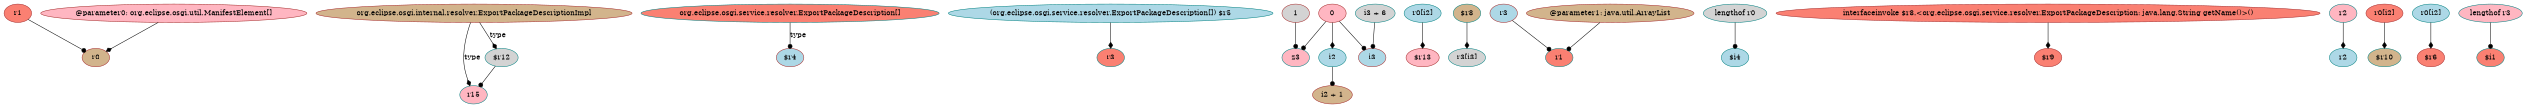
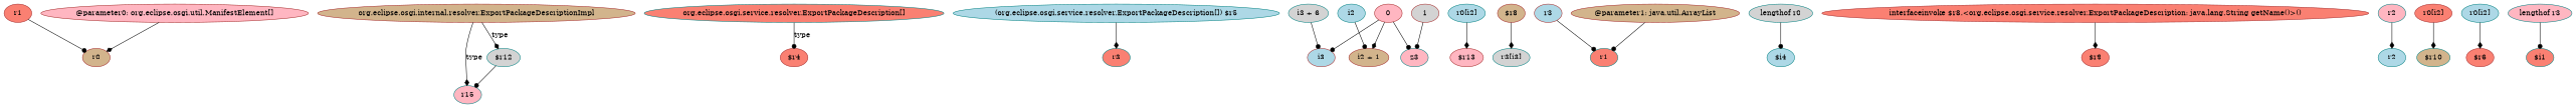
  digraph {
    node [color=teal fillcolor=salmon style=filled]
    edge [arrowhead=dot]
    n1 [color=brown label=r1]
    n2 [color=brown fillcolor=tan label=r0]
    n3 [color=brown fillcolor=tan label="org.eclipse.osgi.internal.resolver.ExportPackageDescriptionImpl"]
    n4 [fillcolor=lightpink label=r15]
    n5 [fillcolor=lightgrey label="$r12"]
    n6 [label="org.eclipse.osgi.service.resolver.ExportPackageDescription[]"]
-   n7 [color=brown fillcolor=lightblue label="$r4"]
+   n7 [color=brown label="$r4"]
    n8 [fillcolor=lightblue label="(org.eclipse.osgi.service.resolver.ExportPackageDescription[]) $r5"]
    n9 [label=r3]
    n10 [color=brown fillcolor=lightpink label="@parameter0: org.eclipse.osgi.util.ManifestElement[]"]
    n11 [color=brown fillcolor=lightpink label=0]
    n12 [fillcolor=lightblue label=i2]
    n13 [color=brown fillcolor=lightblue label=i3]
    n14 [fillcolor=lightpink label=z3]
    n15 [color=brown fillcolor=tan label="i2 + 1"]
    n16 [fillcolor=lightblue label="r0[i2]"]
    n17 [color=brown fillcolor=lightpink label="$r13"]
    n18 [fillcolor=lightgrey label="r3[i3]"]
-   n19 [fillcolor=tan label="$r8"]
+   n19 [color=brown fillcolor=tan label="$r8"]
    n20 [color=brown fillcolor=lightblue label=r3]
    n21 [label=r1]
    n22 [fillcolor=lightgrey label="lengthof r0"]
    n23 [fillcolor=lightblue label="$i4"]
    n24 [color=brown label="interfaceinvoke $r8.<org.eclipse.osgi.service.resolver.ExportPackageDescription: java.lang.String getName()>()"]
    n25 [color=brown label="$r9"]
    n26 [fillcolor=lightpink label=r2]
    n27 [fillcolor=lightblue label=r2]
    n28 [fillcolor=lightgrey label="i3 + 6"]
    n29 [color=brown fillcolor=lightgrey label=1]
    n30 [color=brown label="r0[i2]"]
    n31 [fillcolor=tan label="$r10"]
    n32 [fillcolor=lightblue label="r0[i2]"]
    n33 [color=brown label="$r6"]
    n34 [fillcolor=lightpink label="lengthof r3"]
    n35 [label="$i1"]
    n36 [color=brown fillcolor=tan label="@parameter1: java.util.ArrayList"]
    n1 -> n2
    n3 -> n4 [arrowhead=diamond label=type]
    n3 -> n5 [arrowhead=diamond label=type]
    n5 -> n4
    n6 -> n7 [label=type]
    n8 -> n9 [arrowhead=diamond]
    n10 -> n2 [arrowhead=diamond]
-   n11 -> n12 [arrowhead=diamond]
+   n11 -> n15 [arrowhead=diamond]
    n11 -> n13
    n11 -> n14
    n12 -> n15
    n16 -> n17 [arrowhead=diamond]
    n19 -> n18 [arrowhead=diamond]
    n20 -> n21
    n22 -> n23
    n24 -> n25 [arrowhead=diamond]
    n26 -> n27 [arrowhead=diamond]
    n28 -> n13
    n29 -> n14
    n30 -> n31 [arrowhead=diamond]
    n32 -> n33 [arrowhead=diamond]
    n34 -> n35
    n36 -> n21
  }
